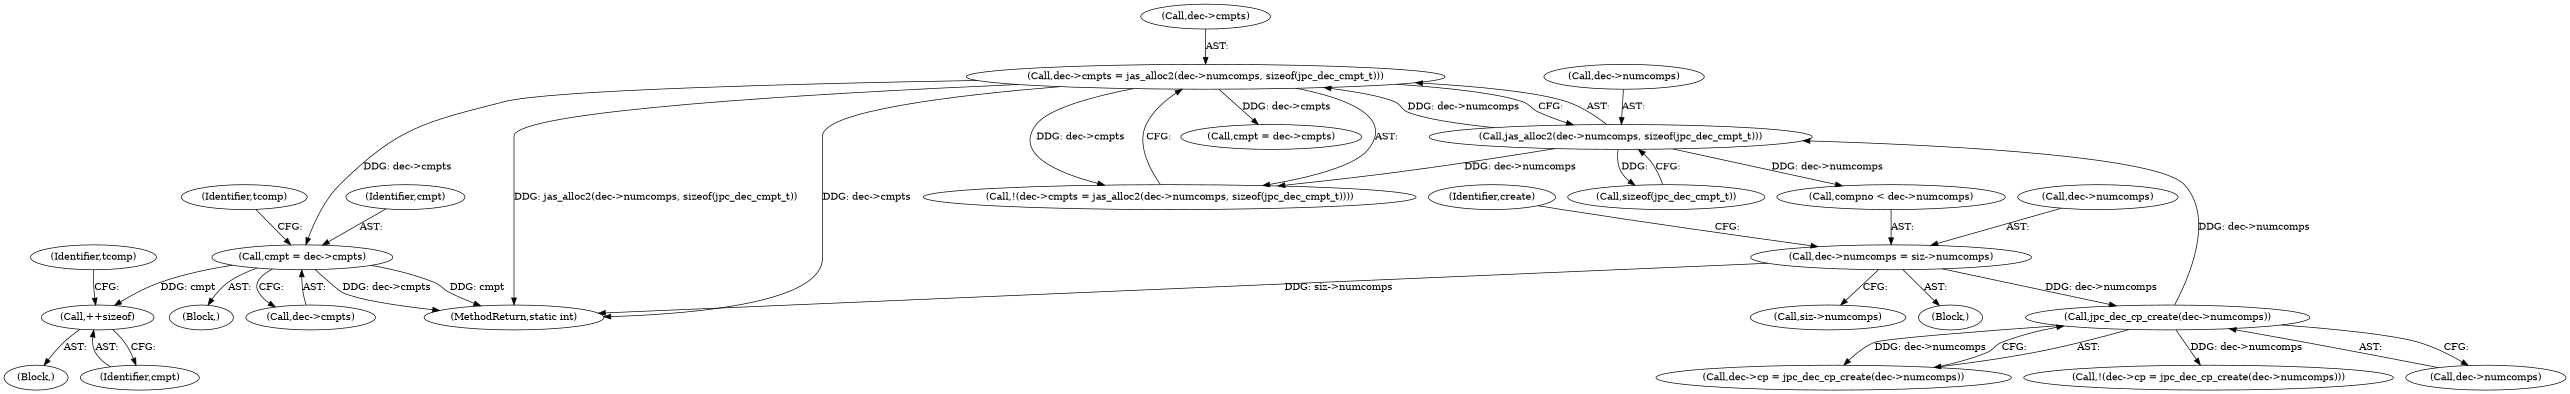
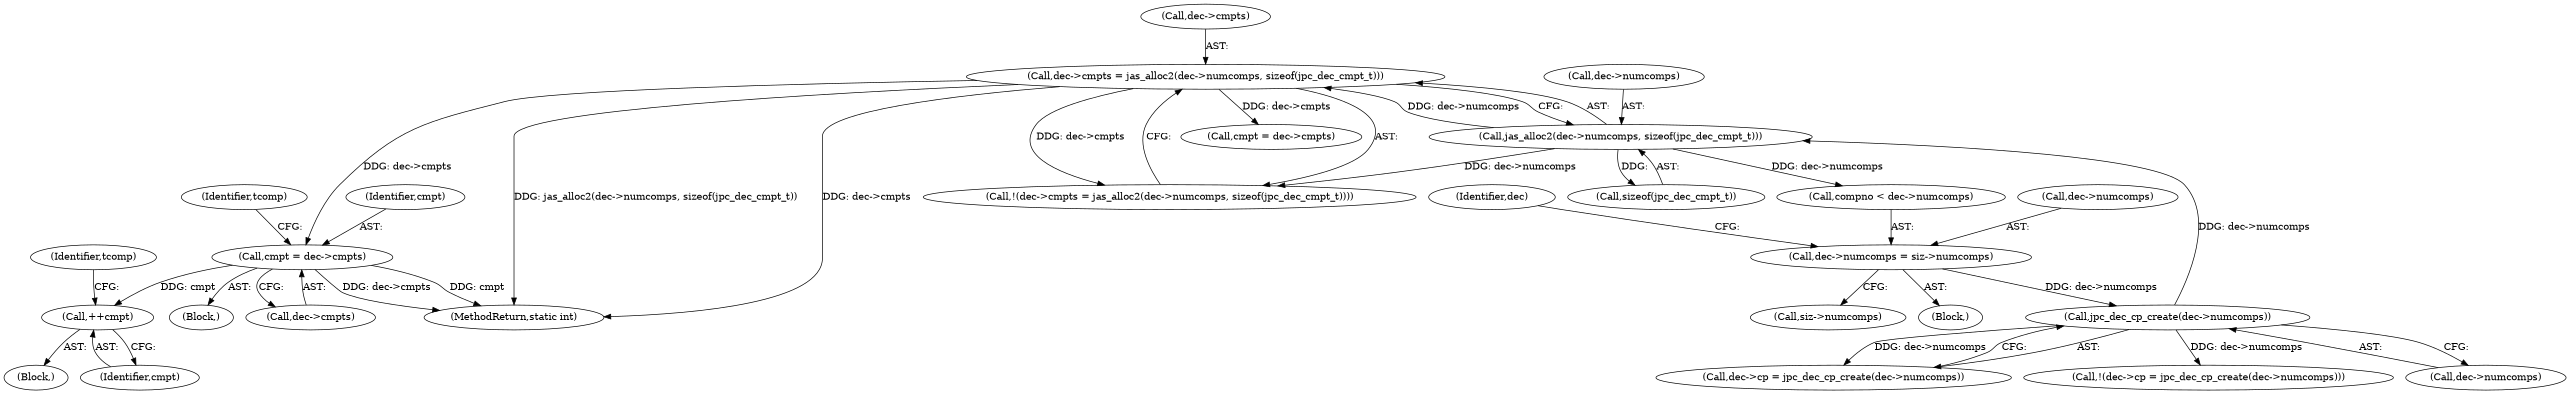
  digraph {
    n1 [label="(Call,cmpt = dec->cmpts)"]
-   n2 [label="(Call,++sizeof)"]
+   n2 [label="(Call,++cmpt)"]
    n3 [label="(MethodReturn,static int)"]
    n4 [label="(Block,)"]
    n5 [label="(Call,dec->cmpts)"]
    n6 [label="(Block,)"]
    n7 [label="(Identifier,cmpt)"]
    n8 [label="(Call,dec->cmpts = jas_alloc2(dec->numcomps, sizeof(jpc_dec_cmpt_t)))"]
    n9 [label="(Call,jas_alloc2(dec->numcomps, sizeof(jpc_dec_cmpt_t)))"]
    n10 [label="(Call,!(dec->cmpts = jas_alloc2(dec->numcomps, sizeof(jpc_dec_cmpt_t))))"]
    n11 [label="(Call,cmpt = dec->cmpts)"]
    n12 [label="(Call,compno < dec->numcomps)"]
    n13 [label="(Call,sizeof(jpc_dec_cmpt_t))"]
    n14 [label="(Call,dec->numcomps = siz->numcomps)"]
    n15 [label="(Call,jpc_dec_cp_create(dec->numcomps))"]
    n16 [label="(Call,dec->numcomps)"]
    n17 [label="(Call,dec->cp = jpc_dec_cp_create(dec->numcomps))"]
    n18 [label="(Call,!(dec->cp = jpc_dec_cp_create(dec->numcomps)))"]
    n19 [label="(Block,)"]
    n20 [label="(Call,siz->numcomps)"]
    n21 [label="(Identifier,cmpt)"]
    n22 [label="(Call,dec->numcomps)"]
    n23 [label="(Call,dec->numcomps)"]
    n24 [label="(Identifier,tcomp)"]
    n25 [label="(Identifier,tcomp)"]
    n26 [label="(Call,dec->cmpts)"]
-   n27 [label="(Identifier,create)"]
+   n27 [label="(Identifier,dec)"]
    n1 -> n2 [label="DDG: cmpt"]
    n1 -> n3 [label="DDG: cmpt"]
    n1 -> n3 [label="DDG: dec->cmpts"]
    n1 -> n4 [label="AST: "]
    n1 -> n5 [label="CFG: "]
    n2 -> n6 [label="AST: "]
    n2 -> n7 [label="CFG: "]
    n5 -> n1 [label="AST: "]
    n7 -> n2 [label="AST: "]
    n8 -> n1 [label="DDG: dec->cmpts"]
    n8 -> n3 [label="DDG: jas_alloc2(dec->numcomps, sizeof(jpc_dec_cmpt_t))"]
    n8 -> n3 [label="DDG: dec->cmpts"]
    n8 -> n9 [label="CFG: "]
    n8 -> n10 [label="AST: "]
    n8 -> n10 [label="DDG: dec->cmpts"]
    n8 -> n11 [label="DDG: dec->cmpts"]
    n9 -> n8 [label="AST: "]
    n9 -> n8 [label="DDG: dec->numcomps"]
    n9 -> n10 [label="DDG: dec->numcomps"]
    n9 -> n12 [label="DDG: dec->numcomps"]
    n9 -> n13 [label="DDG: "]
    n10 -> n8 [label="CFG: "]
    n12 -> n14 [label="AST: "]
-   n13 -> n9 [label="CFG: "]
-   n14 -> n3 [label="DDG: siz->numcomps"]
+   n13 -> n9 [label="AST: "]
    n14 -> n15 [label="DDG: dec->numcomps"]
    n14 -> n19 [label="AST: "]
    n14 -> n20 [label="CFG: "]
    n15 -> n9 [label="DDG: dec->numcomps"]
    n15 -> n16 [label="CFG: "]
    n15 -> n17 [label="AST: "]
    n15 -> n17 [label="DDG: dec->numcomps"]
    n15 -> n18 [label="DDG: dec->numcomps"]
    n16 -> n15 [label="AST: "]
    n17 -> n15 [label="CFG: "]
    n21 -> n1 [label="AST: "]
    n22 -> n14 [label="AST: "]
    n23 -> n9 [label="AST: "]
    n24 -> n2 [label="CFG: "]
    n25 -> n1 [label="CFG: "]
    n26 -> n8 [label="AST: "]
    n27 -> n14 [label="CFG: "]
  }
